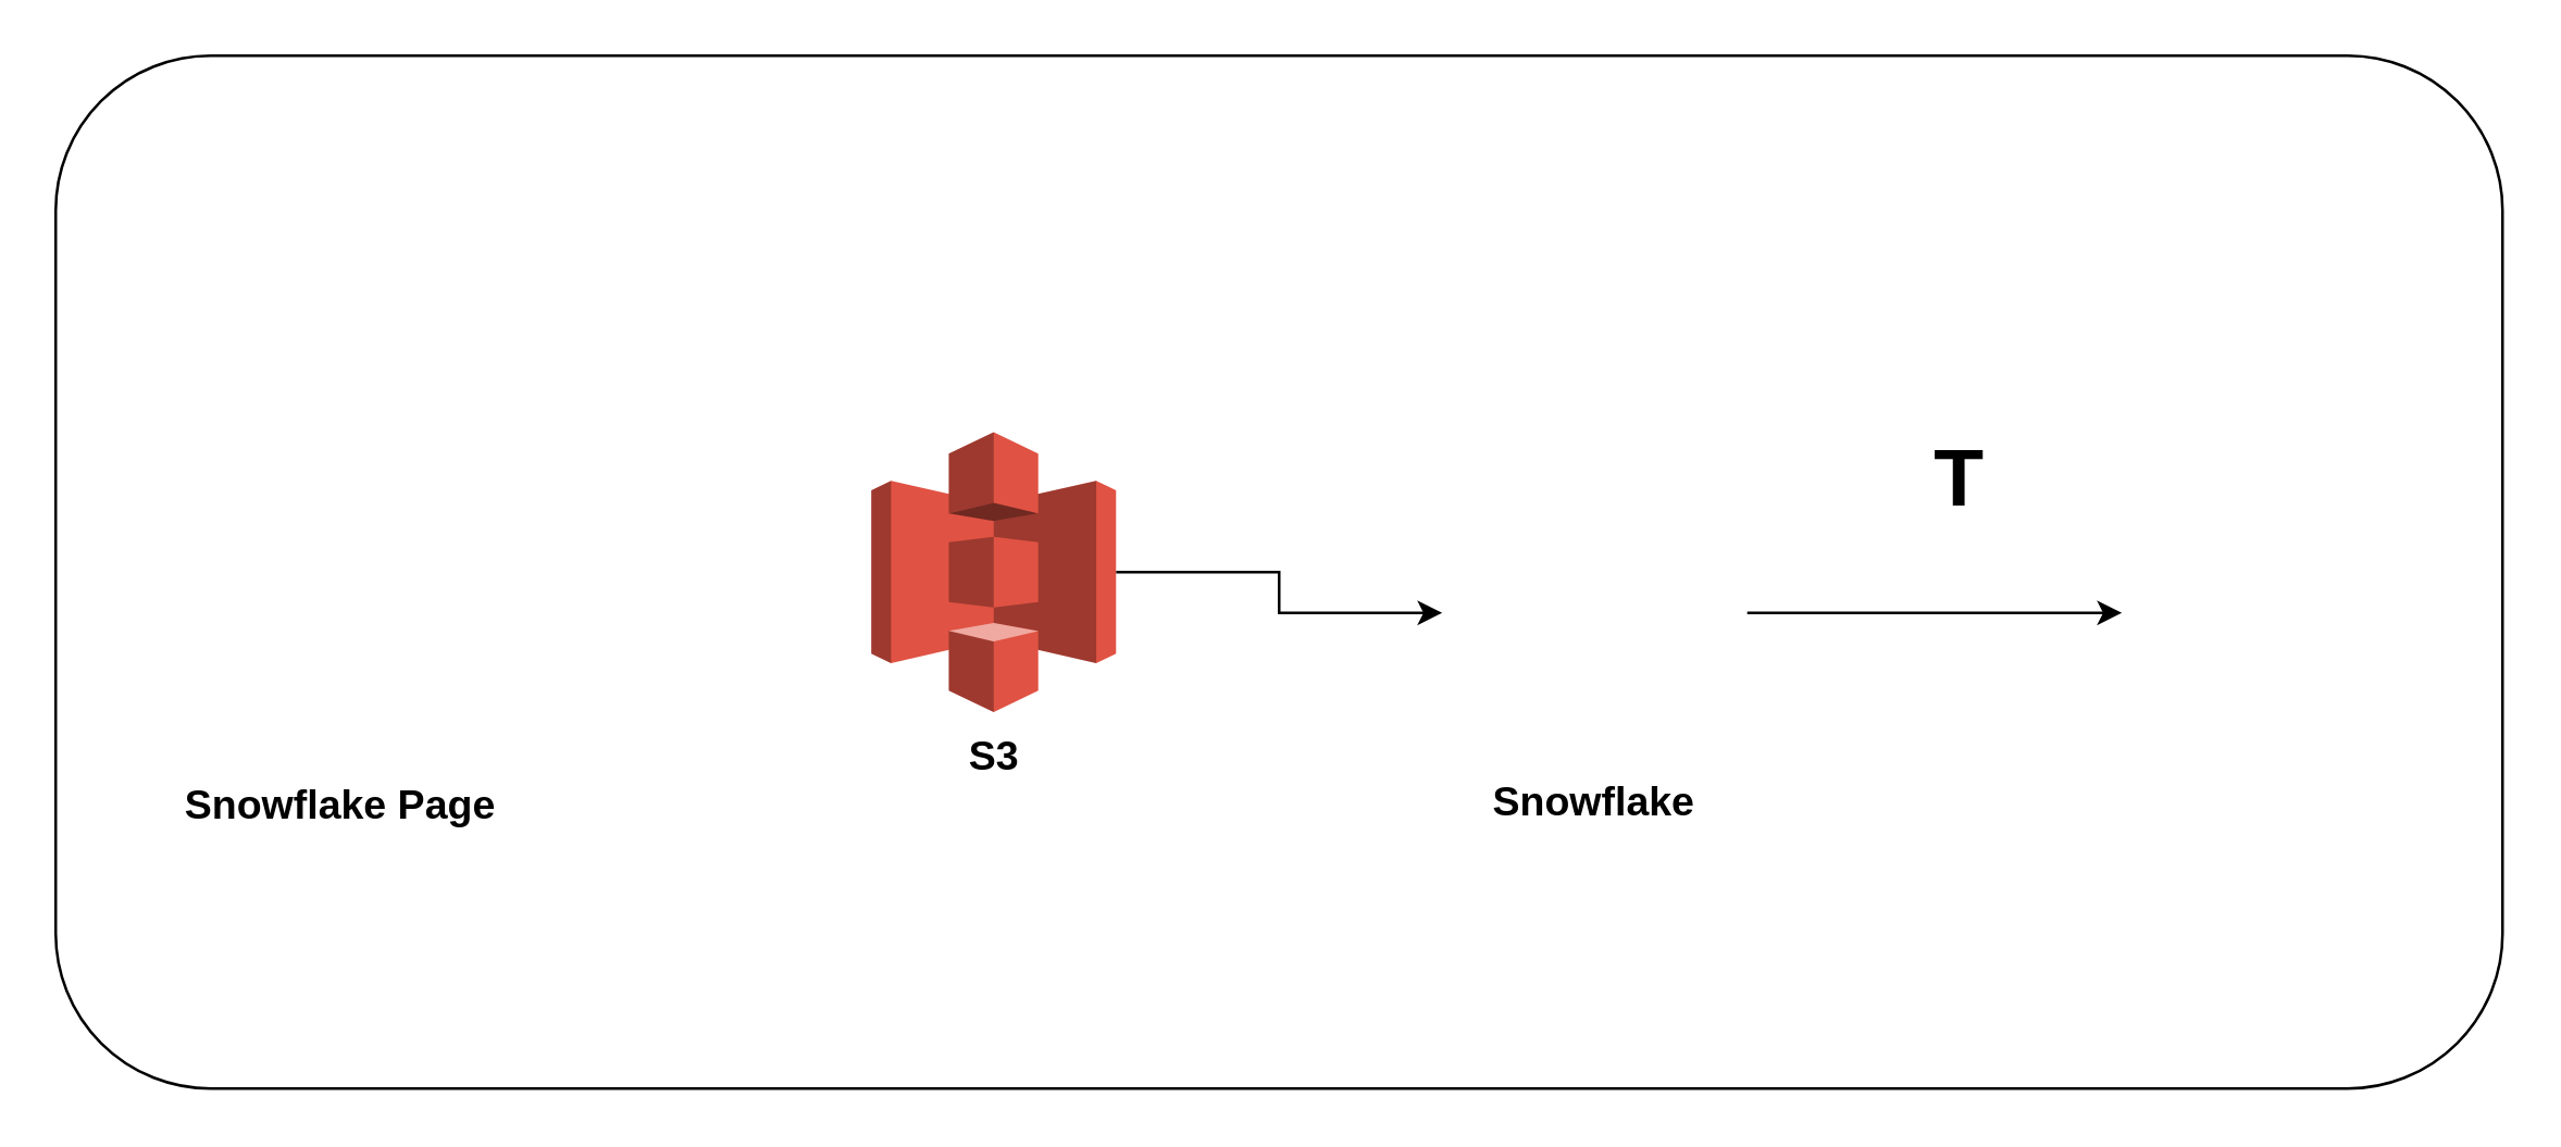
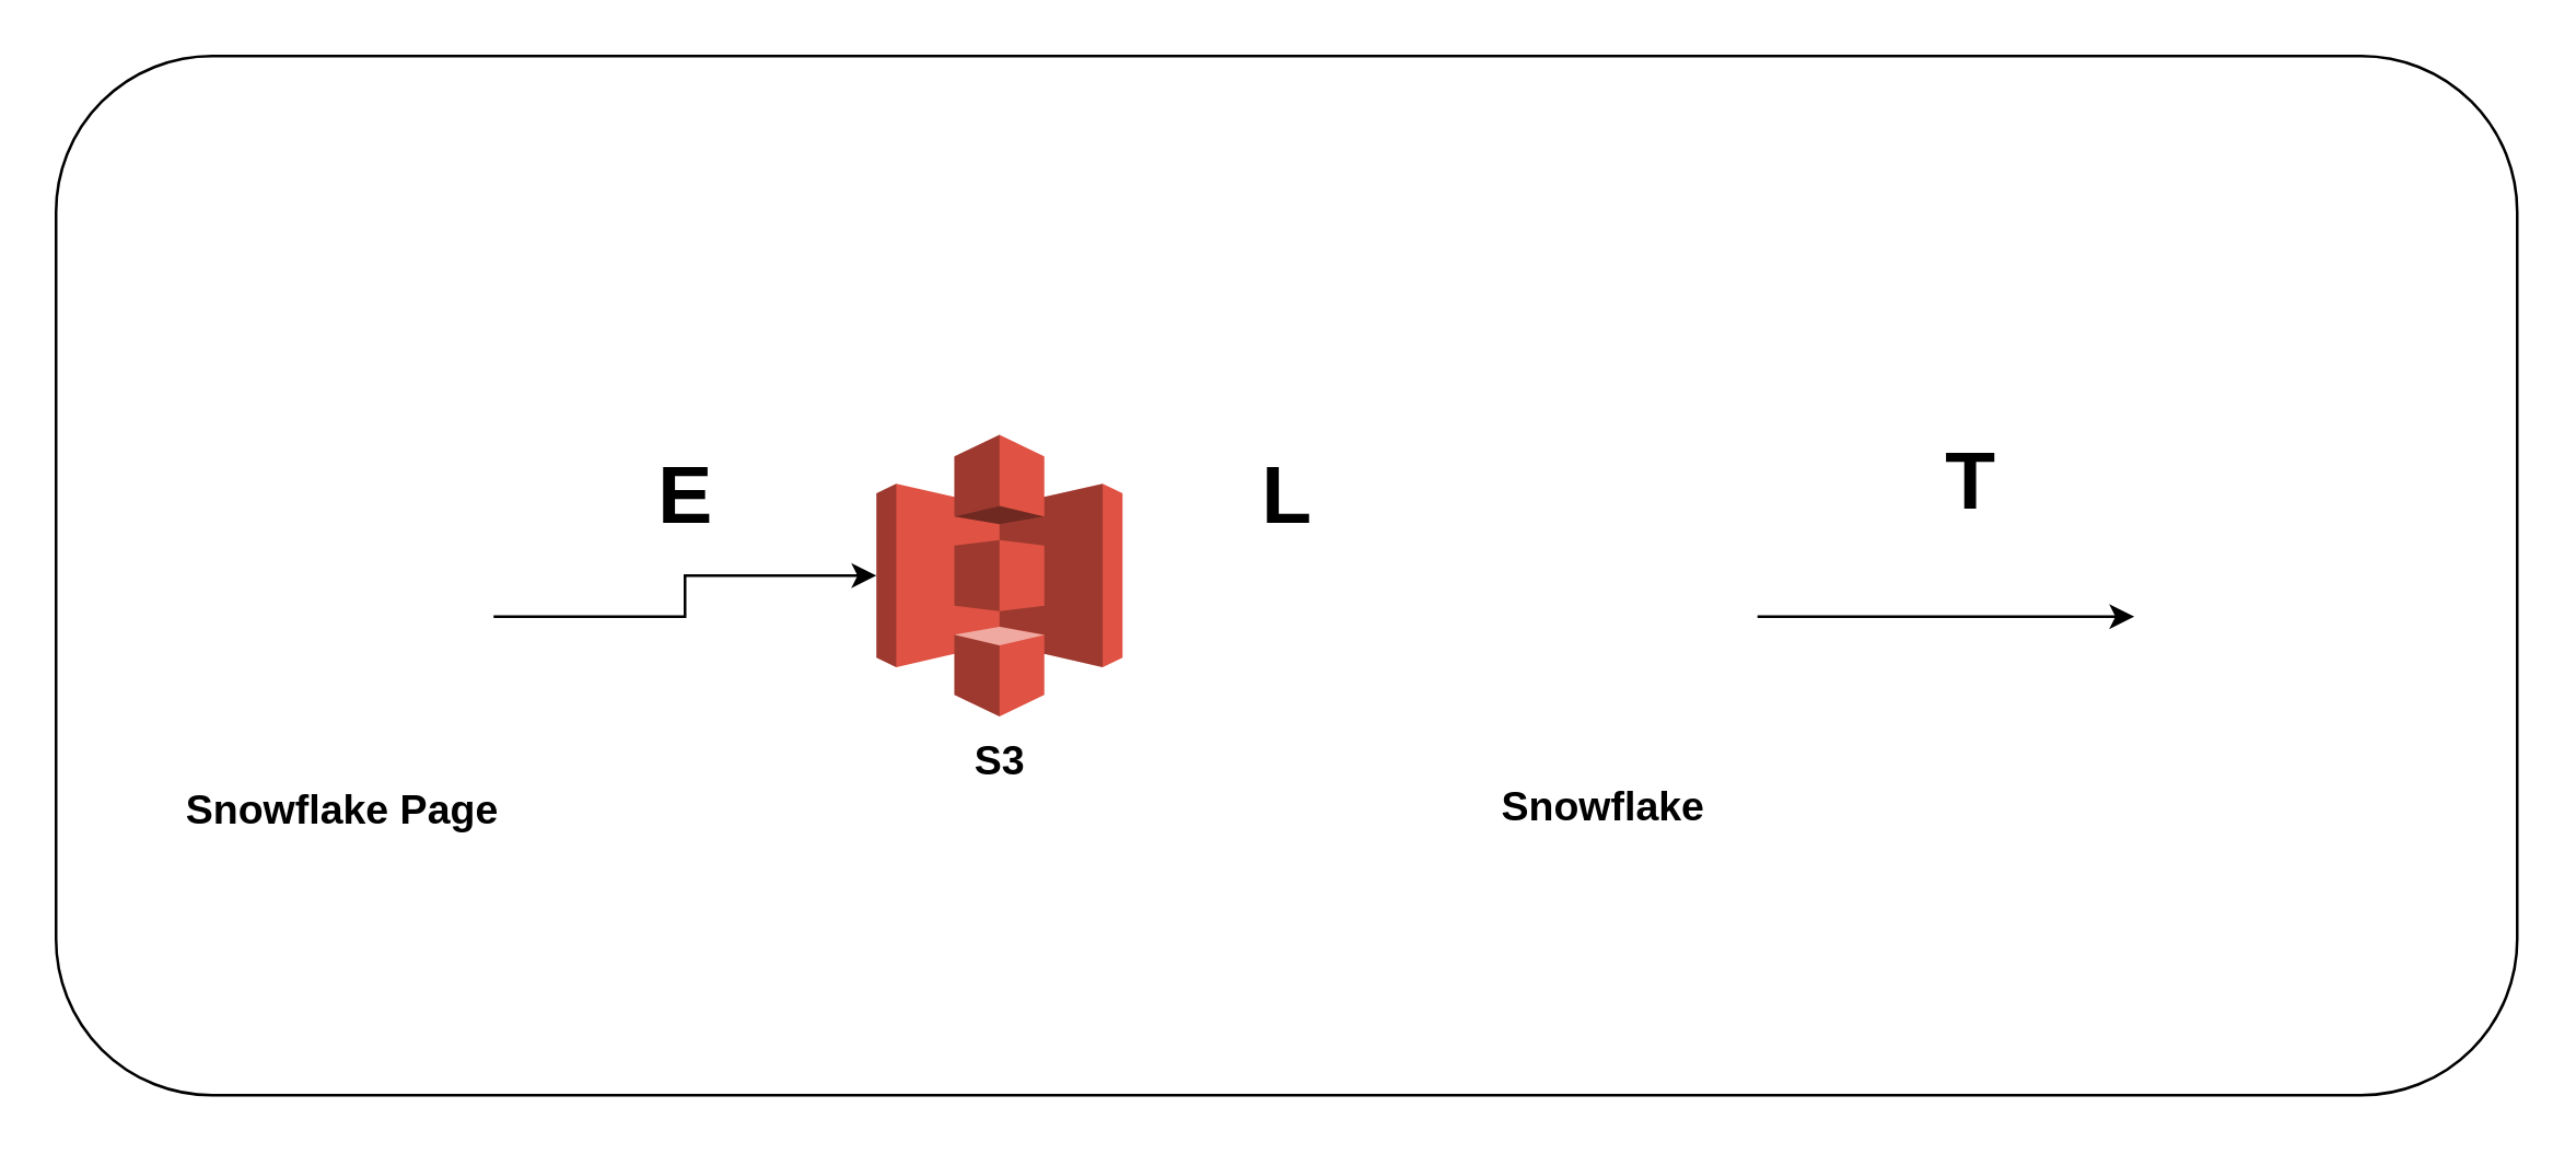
  <mxCell id="0" />
  <mxCell id="1" parent="0" />
  <mxCell id="2" value="" style="rounded=1;whiteSpace=wrap;html=1;" vertex="1" parent="1"><mxGeometry x="20" y="20" width="900" height="380" as="geometry" /></mxCell>
+ <mxCell id="3" style="edgeStyle=orthogonalEdgeStyle;rounded=0;orthogonalLoop=1;jettySize=auto;html=1;exitX=1;exitY=0.5;exitDx=0;exitDy=0;" edge="1" parent="1" source="4" target="6"><mxGeometry relative="1" as="geometry" /></mxCell>
  <mxCell id="4" value="Snowflake Page" style="shape=image;verticalLabelPosition=bottom;labelBackgroundColor=default;verticalAlign=top;aspect=fixed;imageAspect=0;image=https://cdn-icons-png.flaticon.com/512/2742/2742197.png;fontSize=15;fontStyle=1" vertex="1" parent="1"><mxGeometry x="70" y="170" width="110" height="110" as="geometry" /></mxCell>
- <mxCell id="5" style="edgeStyle=orthogonalEdgeStyle;rounded=0;orthogonalLoop=1;jettySize=auto;html=1;exitX=1;exitY=0.5;exitDx=0;exitDy=0;exitPerimeter=0;entryX=0;entryY=0.5;entryDx=0;entryDy=0;" edge="1" parent="1" source="6" target="8"><mxGeometry relative="1" as="geometry" /></mxCell>
  <mxCell id="6" value="&lt;font style=&quot;font-size: 15px;&quot;&gt;&lt;b&gt;S3&lt;/b&gt;&lt;/font&gt;" style="outlineConnect=0;dashed=0;verticalLabelPosition=bottom;verticalAlign=top;align=center;html=1;shape=mxgraph.aws3.s3;fillColor=#E05243;gradientColor=none;" vertex="1" parent="1"><mxGeometry x="320" y="158.5" width="90" height="103" as="geometry" /></mxCell>
  <mxCell id="7" style="edgeStyle=orthogonalEdgeStyle;rounded=0;orthogonalLoop=1;jettySize=auto;html=1;exitX=1;exitY=0.5;exitDx=0;exitDy=0;entryX=0;entryY=0.5;entryDx=0;entryDy=0;" edge="1" parent="1" source="8" target="9"><mxGeometry relative="1" as="geometry" /></mxCell>
  <mxCell id="8" value="Snowflake" style="shape=image;verticalLabelPosition=bottom;labelBackgroundColor=default;verticalAlign=top;aspect=fixed;imageAspect=0;image=https://estuary.dev/static/972ca52d0addb818460efc144940d25f/8a1c1/7154a4_Snowflake_a6a3c49601.png;fontSize=15;fontStyle=1" vertex="1" parent="1"><mxGeometry x="530" y="171" width="112.18" height="108" as="geometry" /></mxCell>
  <mxCell id="9" value="" style="shape=image;verticalLabelPosition=bottom;labelBackgroundColor=default;verticalAlign=top;aspect=fixed;imageAspect=0;image=https://analyticstraininghub.com/wp-content/uploads/2020/10/icon-tableau.png;" vertex="1" parent="1"><mxGeometry x="780" y="165" width="120" height="120" as="geometry" /></mxCell>
  <mxCell id="10" value="" style="shape=image;verticalLabelPosition=bottom;labelBackgroundColor=default;verticalAlign=top;aspect=fixed;imageAspect=0;image=https://seeklogo.com/images/D/dbt-logo-E4B0ED72A2-seeklogo.com.png;" vertex="1" parent="1"><mxGeometry x="630" y="80" width="143.48" height="55" as="geometry" /></mxCell>
+ <mxCell id="11" value="&lt;font size=&quot;1&quot; style=&quot;&quot;&gt;&lt;b style=&quot;font-size: 30px;&quot;&gt;E&lt;/b&gt;&lt;/font&gt;" style="text;html=1;align=center;verticalAlign=middle;resizable=0;points=[];autosize=1;strokeColor=none;fillColor=none;" vertex="1" parent="1"><mxGeometry x="230" y="155" width="40" height="50" as="geometry" /></mxCell>
+ <mxCell id="12" value="&lt;font size=&quot;1&quot; style=&quot;&quot;&gt;&lt;b style=&quot;font-size: 30px;&quot;&gt;L&lt;/b&gt;&lt;/font&gt;" style="text;html=1;align=center;verticalAlign=middle;resizable=0;points=[];autosize=1;strokeColor=none;fillColor=none;" vertex="1" parent="1"><mxGeometry x="450" y="155" width="40" height="50" as="geometry" /></mxCell>
  <mxCell id="13" value="&lt;font size=&quot;1&quot; style=&quot;&quot;&gt;&lt;b style=&quot;font-size: 30px;&quot;&gt;T&lt;/b&gt;&lt;/font&gt;" style="text;html=1;align=center;verticalAlign=middle;resizable=0;points=[];autosize=1;strokeColor=none;fillColor=none;" vertex="1" parent="1"><mxGeometry x="700" y="150" width="40" height="50" as="geometry" /></mxCell>
